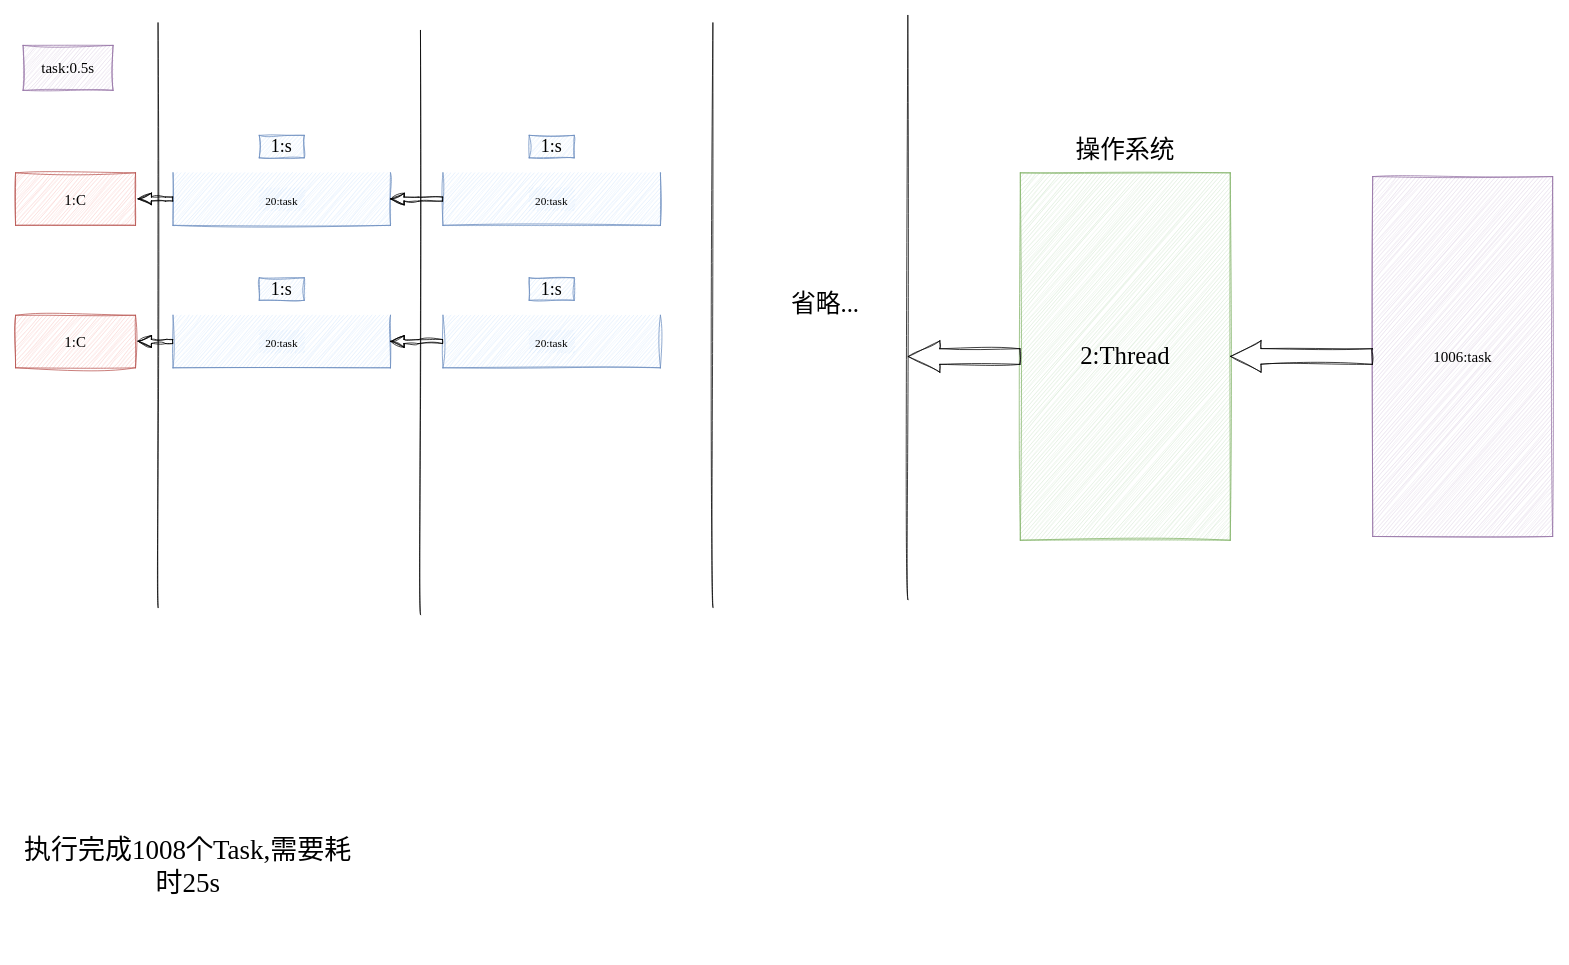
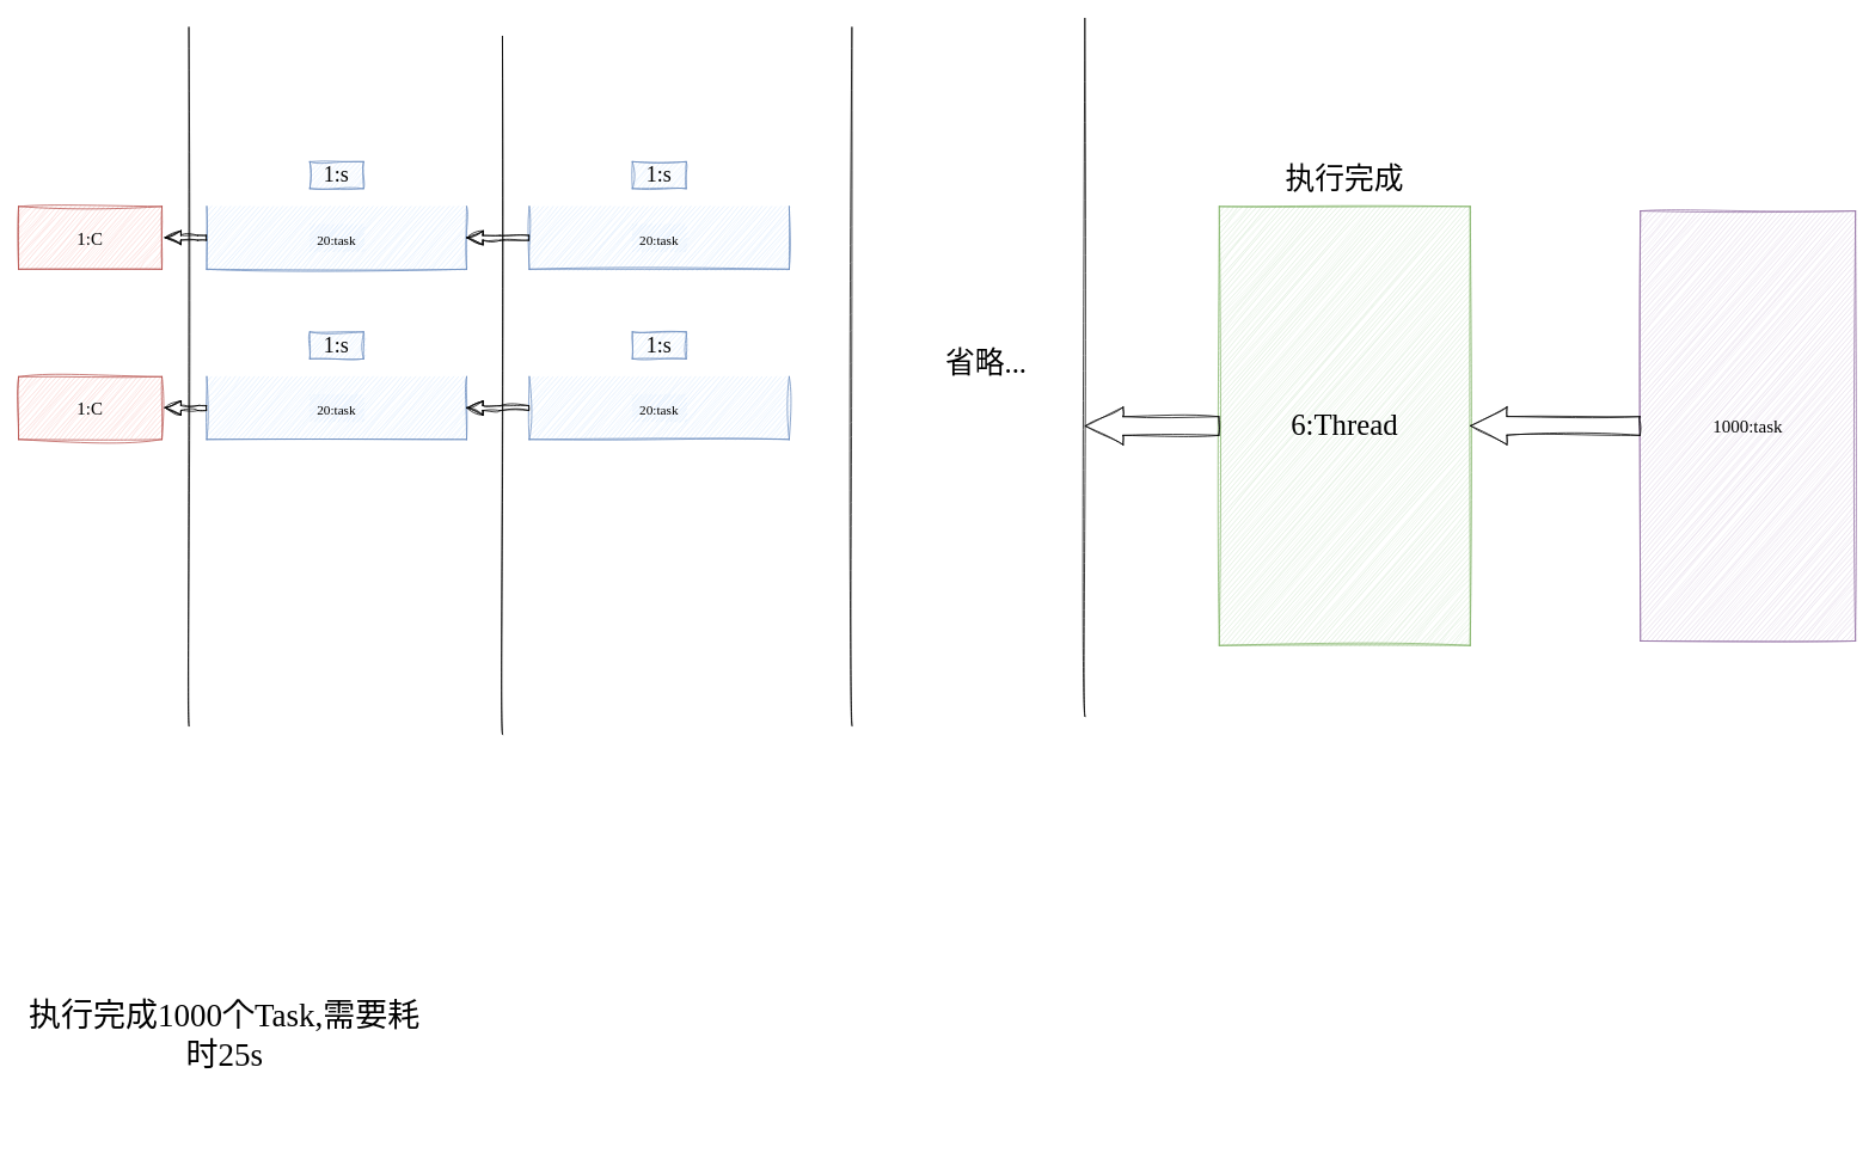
  <mxCell id="0" />
  <mxCell id="1" parent="0" />
  <mxCell id="2" value="" style="shape=partialRectangle;whiteSpace=wrap;html=1;bottom=1;right=1;left=1;top=0;fillColor=#dae8fc;routingCenterX=-0.5;sketch=1;hachureGap=4;jiggle=2;fontFamily=Architects Daughter;fontSource=https%3A%2F%2Ffonts.googleapis.com%2Fcss%3Ffamily%3DArchitects%2BDaughter;fontSize=20;strokeColor=#6c8ebf;" vertex="1" parent="1"><mxGeometry x="230" y="230" width="290" height="70" as="geometry" /></mxCell>
- <mxCell id="3" value="task:0.5s" style="rounded=0;whiteSpace=wrap;html=1;sketch=1;hachureGap=4;jiggle=2;fontFamily=Architects Daughter;fontSource=https%3A%2F%2Ffonts.googleapis.com%2Fcss%3Ffamily%3DArchitects%2BDaughter;fontSize=20;fillColor=#e1d5e7;strokeColor=#9673a6;" vertex="1" parent="1"><mxGeometry x="30" y="60" width="120" height="60" as="geometry" /></mxCell>
  <mxCell id="4" value="1:C" style="html=1;whiteSpace=wrap;container=1;recursiveResize=0;collapsible=0;sketch=1;hachureGap=4;jiggle=2;fontFamily=Architects Daughter;fontSource=https%3A%2F%2Ffonts.googleapis.com%2Fcss%3Ffamily%3DArchitects%2BDaughter;fontSize=20;fillColor=#f8cecc;strokeColor=#b85450;" vertex="1" parent="1"><mxGeometry x="20" y="230" width="160" height="70" as="geometry" /></mxCell>
  <mxCell id="5" value="&lt;font style=&quot;font-size: 15px;&quot;&gt;20:task&lt;/font&gt;" style="text;html=1;strokeColor=none;fillColor=#dae8fc;align=center;verticalAlign=middle;whiteSpace=wrap;rounded=0;sketch=1;hachureGap=4;jiggle=2;fontFamily=Architects Daughter;fontSource=https%3A%2F%2Ffonts.googleapis.com%2Fcss%3Ffamily%3DArchitects%2BDaughter;fontSize=20;" vertex="1" parent="1"><mxGeometry x="345" y="250" width="60" height="30" as="geometry" /></mxCell>
  <mxCell id="6" value="&lt;font style=&quot;font-size: 24px;&quot;&gt;1:s&lt;/font&gt;" style="text;html=1;strokeColor=#6c8ebf;fillColor=#dae8fc;align=center;verticalAlign=middle;whiteSpace=wrap;rounded=0;sketch=1;hachureGap=4;jiggle=2;fontFamily=Architects Daughter;fontSource=https%3A%2F%2Ffonts.googleapis.com%2Fcss%3Ffamily%3DArchitects%2BDaughter;fontSize=20;" vertex="1" parent="1"><mxGeometry x="345" y="180" width="60" height="30" as="geometry" /></mxCell>
  <mxCell id="7" value="" style="shape=flexArrow;endArrow=classic;html=1;rounded=0;sketch=1;hachureGap=4;jiggle=2;fontFamily=Architects Daughter;fontSource=https%3A%2F%2Ffonts.googleapis.com%2Fcss%3Ffamily%3DArchitects%2BDaughter;fontSize=15;entryX=1.019;entryY=0.495;entryDx=0;entryDy=0;entryPerimeter=0;endWidth=8.871;endSize=5.556;width=5.37;" edge="1" parent="1" source="2" target="4"><mxGeometry width="50" height="50" relative="1" as="geometry"><mxPoint x="290" y="330" as="sourcePoint" /><mxPoint x="340" y="280" as="targetPoint" /><Array as="points"><mxPoint x="220" y="265" /></Array></mxGeometry></mxCell>
  <mxCell id="8" value="" style="shape=partialRectangle;whiteSpace=wrap;html=1;bottom=1;right=1;left=1;top=0;fillColor=#dae8fc;routingCenterX=-0.5;sketch=1;hachureGap=4;jiggle=2;fontFamily=Architects Daughter;fontSource=https%3A%2F%2Ffonts.googleapis.com%2Fcss%3Ffamily%3DArchitects%2BDaughter;fontSize=20;strokeColor=#6c8ebf;" vertex="1" parent="1"><mxGeometry x="230" y="420" width="290" height="70" as="geometry" /></mxCell>
  <mxCell id="9" value="1:C" style="html=1;whiteSpace=wrap;container=1;recursiveResize=0;collapsible=0;sketch=1;hachureGap=4;jiggle=2;fontFamily=Architects Daughter;fontSource=https%3A%2F%2Ffonts.googleapis.com%2Fcss%3Ffamily%3DArchitects%2BDaughter;fontSize=20;fillColor=#f8cecc;strokeColor=#b85450;" vertex="1" parent="1"><mxGeometry x="20" y="420" width="160" height="70" as="geometry" /></mxCell>
  <mxCell id="10" value="&lt;font style=&quot;font-size: 15px;&quot;&gt;20:task&lt;/font&gt;" style="text;html=1;strokeColor=none;fillColor=#dae8fc;align=center;verticalAlign=middle;whiteSpace=wrap;rounded=0;sketch=1;hachureGap=4;jiggle=2;fontFamily=Architects Daughter;fontSource=https%3A%2F%2Ffonts.googleapis.com%2Fcss%3Ffamily%3DArchitects%2BDaughter;fontSize=20;" vertex="1" parent="1"><mxGeometry x="345" y="440" width="60" height="30" as="geometry" /></mxCell>
  <mxCell id="11" value="&lt;font style=&quot;font-size: 24px;&quot;&gt;1:s&lt;/font&gt;" style="text;html=1;strokeColor=#6c8ebf;fillColor=#dae8fc;align=center;verticalAlign=middle;whiteSpace=wrap;rounded=0;sketch=1;hachureGap=4;jiggle=2;fontFamily=Architects Daughter;fontSource=https%3A%2F%2Ffonts.googleapis.com%2Fcss%3Ffamily%3DArchitects%2BDaughter;fontSize=20;" vertex="1" parent="1"><mxGeometry x="345" y="370" width="60" height="30" as="geometry" /></mxCell>
  <mxCell id="12" value="" style="shape=flexArrow;endArrow=classic;html=1;rounded=0;sketch=1;hachureGap=4;jiggle=2;fontFamily=Architects Daughter;fontSource=https%3A%2F%2Ffonts.googleapis.com%2Fcss%3Ffamily%3DArchitects%2BDaughter;fontSize=15;entryX=1.019;entryY=0.495;entryDx=0;entryDy=0;entryPerimeter=0;endWidth=8.871;endSize=5.556;width=5.37;" edge="1" parent="1" source="8" target="9"><mxGeometry width="50" height="50" relative="1" as="geometry"><mxPoint x="290" y="520" as="sourcePoint" /><mxPoint x="340" y="470" as="targetPoint" /><Array as="points"><mxPoint x="220" y="455" /></Array></mxGeometry></mxCell>
  <mxCell id="13" value="" style="endArrow=none;html=1;sketch=1;hachureGap=4;jiggle=2;fontFamily=Architects Daughter;fontSource=https%3A%2F%2Ffonts.googleapis.com%2Fcss%3Ffamily%3DArchitects%2BDaughter;fontSize=15;jumpSize=0;curved=1;" edge="1" parent="1"><mxGeometry width="50" height="50" relative="1" as="geometry"><mxPoint x="210" y="810" as="sourcePoint" /><mxPoint x="210" y="30" as="targetPoint" /></mxGeometry></mxCell>
  <mxCell id="14" value="" style="shape=partialRectangle;whiteSpace=wrap;html=1;bottom=1;right=1;left=1;top=0;fillColor=#dae8fc;routingCenterX=-0.5;sketch=1;hachureGap=4;jiggle=2;fontFamily=Architects Daughter;fontSource=https%3A%2F%2Ffonts.googleapis.com%2Fcss%3Ffamily%3DArchitects%2BDaughter;fontSize=20;strokeColor=#6c8ebf;" vertex="1" parent="1"><mxGeometry x="590" y="230" width="290" height="70" as="geometry" /></mxCell>
  <mxCell id="15" value="&lt;font style=&quot;font-size: 15px;&quot;&gt;20:task&lt;/font&gt;" style="text;html=1;strokeColor=none;fillColor=#dae8fc;align=center;verticalAlign=middle;whiteSpace=wrap;rounded=0;sketch=1;hachureGap=4;jiggle=2;fontFamily=Architects Daughter;fontSource=https%3A%2F%2Ffonts.googleapis.com%2Fcss%3Ffamily%3DArchitects%2BDaughter;fontSize=20;" vertex="1" parent="1"><mxGeometry x="705" y="250" width="60" height="30" as="geometry" /></mxCell>
  <mxCell id="16" value="&lt;font style=&quot;font-size: 24px;&quot;&gt;1:s&lt;/font&gt;" style="text;html=1;strokeColor=#6c8ebf;fillColor=#dae8fc;align=center;verticalAlign=middle;whiteSpace=wrap;rounded=0;sketch=1;hachureGap=4;jiggle=2;fontFamily=Architects Daughter;fontSource=https%3A%2F%2Ffonts.googleapis.com%2Fcss%3Ffamily%3DArchitects%2BDaughter;fontSize=20;" vertex="1" parent="1"><mxGeometry x="705" y="180" width="60" height="30" as="geometry" /></mxCell>
  <mxCell id="17" value="" style="shape=partialRectangle;whiteSpace=wrap;html=1;bottom=1;right=1;left=1;top=0;fillColor=#dae8fc;routingCenterX=-0.5;sketch=1;hachureGap=4;jiggle=2;fontFamily=Architects Daughter;fontSource=https%3A%2F%2Ffonts.googleapis.com%2Fcss%3Ffamily%3DArchitects%2BDaughter;fontSize=20;strokeColor=#6c8ebf;" vertex="1" parent="1"><mxGeometry x="590" y="420" width="290" height="70" as="geometry" /></mxCell>
  <mxCell id="18" value="&lt;font style=&quot;font-size: 15px;&quot;&gt;20:task&lt;/font&gt;" style="text;html=1;strokeColor=none;fillColor=#dae8fc;align=center;verticalAlign=middle;whiteSpace=wrap;rounded=0;sketch=1;hachureGap=4;jiggle=2;fontFamily=Architects Daughter;fontSource=https%3A%2F%2Ffonts.googleapis.com%2Fcss%3Ffamily%3DArchitects%2BDaughter;fontSize=20;" vertex="1" parent="1"><mxGeometry x="705" y="440" width="60" height="30" as="geometry" /></mxCell>
  <mxCell id="19" value="&lt;font style=&quot;font-size: 24px;&quot;&gt;1:s&lt;/font&gt;" style="text;html=1;strokeColor=#6c8ebf;fillColor=#dae8fc;align=center;verticalAlign=middle;whiteSpace=wrap;rounded=0;sketch=1;hachureGap=4;jiggle=2;fontFamily=Architects Daughter;fontSource=https%3A%2F%2Ffonts.googleapis.com%2Fcss%3Ffamily%3DArchitects%2BDaughter;fontSize=20;" vertex="1" parent="1"><mxGeometry x="705" y="370" width="60" height="30" as="geometry" /></mxCell>
  <mxCell id="20" value="" style="endArrow=none;html=1;sketch=1;hachureGap=4;jiggle=2;fontFamily=Architects Daughter;fontSource=https%3A%2F%2Ffonts.googleapis.com%2Fcss%3Ffamily%3DArchitects%2BDaughter;fontSize=15;jumpSize=0;curved=1;" edge="1" parent="1"><mxGeometry width="50" height="50" relative="1" as="geometry"><mxPoint x="560" y="820" as="sourcePoint" /><mxPoint x="560" y="40" as="targetPoint" /></mxGeometry></mxCell>
  <mxCell id="21" value="" style="shape=flexArrow;endArrow=classic;html=1;rounded=0;sketch=1;hachureGap=4;jiggle=2;fontFamily=Architects Daughter;fontSource=https%3A%2F%2Ffonts.googleapis.com%2Fcss%3Ffamily%3DArchitects%2BDaughter;fontSize=15;entryX=1.019;entryY=0.495;entryDx=0;entryDy=0;entryPerimeter=0;endWidth=8.871;endSize=5.556;width=5.37;exitX=0;exitY=0.5;exitDx=0;exitDy=0;" edge="1" parent="1" source="14"><mxGeometry width="50" height="50" relative="1" as="geometry"><mxPoint x="566.96" y="265.15" as="sourcePoint" /><mxPoint x="520" y="264.8" as="targetPoint" /><Array as="points"><mxPoint x="556.96" y="265.15" /></Array></mxGeometry></mxCell>
  <mxCell id="22" value="" style="shape=flexArrow;endArrow=classic;html=1;rounded=0;sketch=1;hachureGap=4;jiggle=2;fontFamily=Architects Daughter;fontSource=https%3A%2F%2Ffonts.googleapis.com%2Fcss%3Ffamily%3DArchitects%2BDaughter;fontSize=15;entryX=1.019;entryY=0.495;entryDx=0;entryDy=0;entryPerimeter=0;endWidth=8.871;endSize=5.556;width=5.37;exitX=0;exitY=0.5;exitDx=0;exitDy=0;" edge="1" parent="1" source="17"><mxGeometry width="50" height="50" relative="1" as="geometry"><mxPoint x="566.96" y="455.15" as="sourcePoint" /><mxPoint x="520" y="454.8" as="targetPoint" /><Array as="points"><mxPoint x="556.96" y="455.15" /></Array></mxGeometry></mxCell>
  <mxCell id="23" value="" style="endArrow=none;html=1;sketch=1;hachureGap=4;jiggle=2;fontFamily=Architects Daughter;fontSource=https%3A%2F%2Ffonts.googleapis.com%2Fcss%3Ffamily%3DArchitects%2BDaughter;fontSize=15;jumpSize=0;curved=1;" edge="1" parent="1"><mxGeometry width="50" height="50" relative="1" as="geometry"><mxPoint x="950" y="810" as="sourcePoint" /><mxPoint x="950" y="30" as="targetPoint" /></mxGeometry></mxCell>
  <mxCell id="24" value="" style="endArrow=none;html=1;sketch=1;hachureGap=4;jiggle=2;fontFamily=Architects Daughter;fontSource=https%3A%2F%2Ffonts.googleapis.com%2Fcss%3Ffamily%3DArchitects%2BDaughter;fontSize=15;jumpSize=0;curved=1;" edge="1" parent="1"><mxGeometry width="50" height="50" relative="1" as="geometry"><mxPoint x="1210" y="800" as="sourcePoint" /><mxPoint x="1210" y="20" as="targetPoint" /></mxGeometry></mxCell>
  <mxCell id="25" value="&lt;font face=&quot;Long Cang&quot; data-font-src=&quot;https://fonts.googleapis.com/css?family=Long+Cang&quot; style=&quot;font-size: 33px;&quot;&gt;省略...&lt;/font&gt;" style="text;html=1;strokeColor=none;fillColor=none;align=center;verticalAlign=middle;whiteSpace=wrap;rounded=0;sketch=1;hachureGap=4;jiggle=2;fontFamily=Zhi Mang Xing;fontSource=https%3A%2F%2Ffonts.googleapis.com%2Fcss%3Ffamily%3DZhi%2BMang%2BXing;fontSize=33;" vertex="1" parent="1"><mxGeometry x="1050" y="370" width="100" height="70" as="geometry" /></mxCell>
- <mxCell id="26" value="&lt;font face=&quot;Architects Daughter&quot; data-font-src=&quot;https://fonts.googleapis.com/css?family=Architects+Daughter&quot;&gt;2:Thread&lt;/font&gt;" style="rounded=0;whiteSpace=wrap;html=1;sketch=1;hachureGap=4;jiggle=2;fontFamily=Zhi Mang Xing;fontSource=https%3A%2F%2Ffonts.googleapis.com%2Fcss%3Ffamily%3DZhi%2BMang%2BXing;fontSize=33;fillColor=#d5e8d4;strokeColor=#82b366;" vertex="1" parent="1"><mxGeometry x="1360" y="230" width="280" height="490" as="geometry" /></mxCell>
- <mxCell id="27" value="&lt;font data-font-src=&quot;https://fonts.googleapis.com/css?family=Long+Cang&quot; face=&quot;Long Cang&quot;&gt;操作系统&lt;/font&gt;" style="text;html=1;strokeColor=none;fillColor=none;align=center;verticalAlign=middle;whiteSpace=wrap;rounded=0;sketch=1;hachureGap=4;jiggle=2;fontFamily=Zhi Mang Xing;fontSource=https%3A%2F%2Ffonts.googleapis.com%2Fcss%3Ffamily%3DZhi%2BMang%2BXing;fontSize=33;" vertex="1" parent="1"><mxGeometry x="1410" y="180" width="180" height="40" as="geometry" /></mxCell>
- <mxCell id="28" value="1006:task" style="rounded=0;whiteSpace=wrap;html=1;sketch=1;hachureGap=4;jiggle=2;fontFamily=Architects Daughter;fontSource=https%3A%2F%2Ffonts.googleapis.com%2Fcss%3Ffamily%3DArchitects%2BDaughter;fontSize=20;fillColor=#e1d5e7;strokeColor=#9673a6;" vertex="1" parent="1"><mxGeometry x="1830" y="235" width="240" height="480" as="geometry" /></mxCell>
+ <mxCell id="26" value="&lt;font face=&quot;Architects Daughter&quot; data-font-src=&quot;https://fonts.googleapis.com/css?family=Architects+Daughter&quot;&gt;6:Thread&lt;/font&gt;" style="rounded=0;whiteSpace=wrap;html=1;sketch=1;hachureGap=4;jiggle=2;fontFamily=Zhi Mang Xing;fontSource=https%3A%2F%2Ffonts.googleapis.com%2Fcss%3Ffamily%3DZhi%2BMang%2BXing;fontSize=33;fillColor=#d5e8d4;strokeColor=#82b366;" vertex="1" parent="1"><mxGeometry x="1360" y="230" width="280" height="490" as="geometry" /></mxCell>
+ <mxCell id="27" value="&lt;font data-font-src=&quot;https://fonts.googleapis.com/css?family=Long+Cang&quot; face=&quot;Long Cang&quot;&gt;执行完成&lt;/font&gt;" style="text;html=1;strokeColor=none;fillColor=none;align=center;verticalAlign=middle;whiteSpace=wrap;rounded=0;sketch=1;hachureGap=4;jiggle=2;fontFamily=Zhi Mang Xing;fontSource=https%3A%2F%2Ffonts.googleapis.com%2Fcss%3Ffamily%3DZhi%2BMang%2BXing;fontSize=33;" vertex="1" parent="1"><mxGeometry x="1410" y="180" width="180" height="40" as="geometry" /></mxCell>
+ <mxCell id="28" value="1000:task" style="rounded=0;whiteSpace=wrap;html=1;sketch=1;hachureGap=4;jiggle=2;fontFamily=Architects Daughter;fontSource=https%3A%2F%2Ffonts.googleapis.com%2Fcss%3Ffamily%3DArchitects%2BDaughter;fontSize=20;fillColor=#e1d5e7;strokeColor=#9673a6;" vertex="1" parent="1"><mxGeometry x="1830" y="235" width="240" height="480" as="geometry" /></mxCell>
  <mxCell id="29" value="" style="shape=flexArrow;endArrow=classic;html=1;sketch=1;hachureGap=4;jiggle=2;fontFamily=Architects Daughter;fontSource=https%3A%2F%2Ffonts.googleapis.com%2Fcss%3Ffamily%3DArchitects%2BDaughter;fontSize=33;curved=1;jumpSize=0;exitX=0;exitY=0.5;exitDx=0;exitDy=0;width=20.833;endSize=13.725;" edge="1" parent="1" source="26"><mxGeometry width="50" height="50" relative="1" as="geometry"><mxPoint x="1400" y="355" as="sourcePoint" /><mxPoint x="1210" y="475" as="targetPoint" /></mxGeometry></mxCell>
  <mxCell id="30" value="" style="shape=flexArrow;endArrow=classic;html=1;sketch=1;hachureGap=4;jiggle=2;fontFamily=Architects Daughter;fontSource=https%3A%2F%2Ffonts.googleapis.com%2Fcss%3Ffamily%3DArchitects%2BDaughter;fontSize=33;curved=1;jumpSize=0;exitX=0;exitY=0.5;exitDx=0;exitDy=0;width=20.833;endSize=13.175;" edge="1" parent="1" source="28"><mxGeometry width="50" height="50" relative="1" as="geometry"><mxPoint x="1790" y="474.77" as="sourcePoint" /><mxPoint x="1640" y="474.77" as="targetPoint" /></mxGeometry></mxCell>
- <mxCell id="31" value="&lt;font style=&quot;font-size: 36px;&quot; face=&quot;Long Cang&quot;&gt;执行完成1008个Task,需要耗时25s&lt;/font&gt;" style="text;html=1;strokeColor=none;fillColor=none;align=center;verticalAlign=middle;whiteSpace=wrap;rounded=0;sketch=1;hachureGap=4;jiggle=2;fontFamily=Zhi Mang Xing;fontSource=https%3A%2F%2Ffonts.googleapis.com%2Fcss%3Ffamily%3DZhi%2BMang%2BXing;fontSize=33;" vertex="1" parent="1"><mxGeometry x="30" y="1045" width="440" height="220" as="geometry" /></mxCell>
+ <mxCell id="31" value="&lt;font style=&quot;font-size: 36px;&quot; face=&quot;Long Cang&quot;&gt;执行完成1000个Task,需要耗时25s&lt;/font&gt;" style="text;html=1;strokeColor=none;fillColor=none;align=center;verticalAlign=middle;whiteSpace=wrap;rounded=0;sketch=1;hachureGap=4;jiggle=2;fontFamily=Zhi Mang Xing;fontSource=https%3A%2F%2Ffonts.googleapis.com%2Fcss%3Ffamily%3DZhi%2BMang%2BXing;fontSize=33;" vertex="1" parent="1"><mxGeometry x="30" y="1045" width="440" height="220" as="geometry" /></mxCell>
